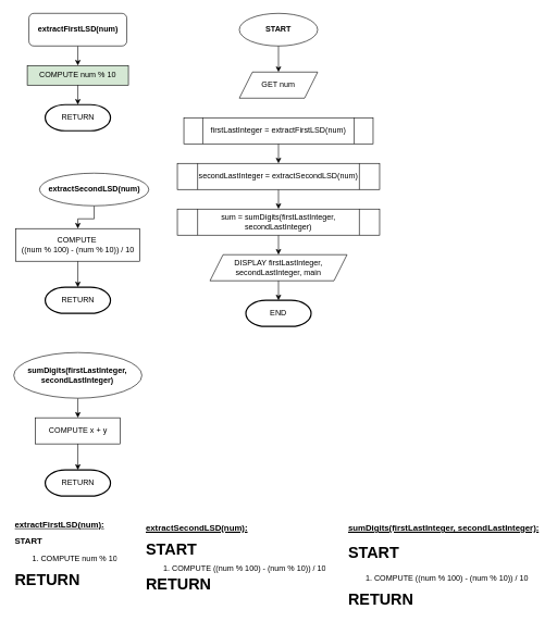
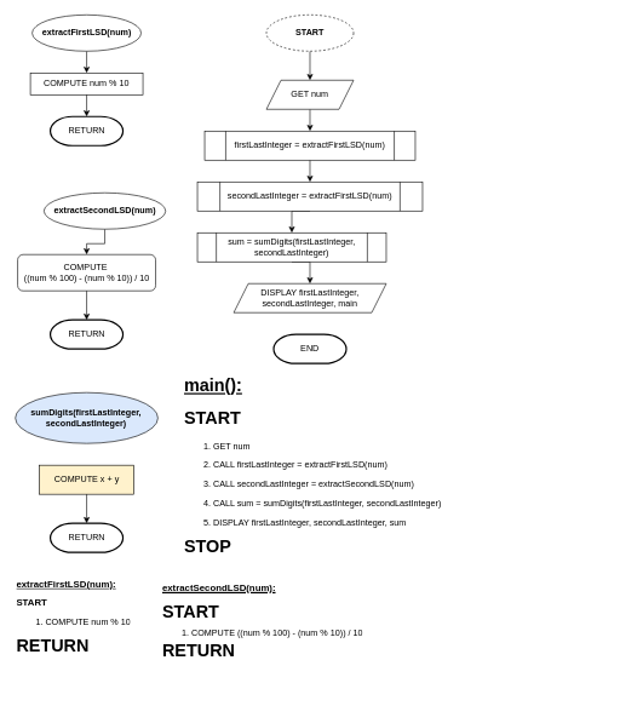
  <mxCell id="0" />
  <mxCell id="1" parent="0" />
  <mxCell id="2" style="edgeStyle=orthogonalEdgeStyle;rounded=0;orthogonalLoop=1;jettySize=auto;html=1;exitX=0.5;exitY=1;exitDx=0;exitDy=0;entryX=0.5;entryY=0;entryDx=0;entryDy=0;" edge="1" parent="1" source="3" target="5"><mxGeometry relative="1" as="geometry" /></mxCell>
- <mxCell id="3" value="&lt;b&gt;START&lt;/b&gt;" style="ellipse;whiteSpace=wrap;html=1;" vertex="1" parent="1"><mxGeometry x="366" y="20" width="120" height="50" as="geometry" /></mxCell>
+ <mxCell id="3" value="&lt;b&gt;START&lt;/b&gt;" style="ellipse;whiteSpace=wrap;html=1;dashed=1;" vertex="1" parent="1"><mxGeometry x="366" y="20" width="120" height="50" as="geometry" /></mxCell>
+ <mxCell id="4" style="edgeStyle=orthogonalEdgeStyle;rounded=0;orthogonalLoop=1;jettySize=auto;html=1;exitX=0.5;exitY=1;exitDx=0;exitDy=0;entryX=0.5;entryY=0;entryDx=0;entryDy=0;" edge="1" parent="1" source="5" target="7"><mxGeometry relative="1" as="geometry" /></mxCell>
  <mxCell id="5" value="GET num" style="shape=parallelogram;perimeter=parallelogramPerimeter;whiteSpace=wrap;html=1;fixedSize=1;" vertex="1" parent="1"><mxGeometry x="366" y="110" width="120" height="40" as="geometry" /></mxCell>
  <mxCell id="6" style="edgeStyle=orthogonalEdgeStyle;rounded=0;orthogonalLoop=1;jettySize=auto;html=1;exitX=0.5;exitY=1;exitDx=0;exitDy=0;entryX=0.5;entryY=0;entryDx=0;entryDy=0;" edge="1" parent="1" source="7" target="9"><mxGeometry relative="1" as="geometry" /></mxCell>
  <mxCell id="7" value="firstLastInteger = extractFirstLSD(num)" style="shape=process;whiteSpace=wrap;html=1;backgroundOutline=1;" vertex="1" parent="1"><mxGeometry x="281" y="180" width="290" height="40" as="geometry" /></mxCell>
  <mxCell id="8" style="edgeStyle=orthogonalEdgeStyle;rounded=0;orthogonalLoop=1;jettySize=auto;html=1;exitX=0.5;exitY=1;exitDx=0;exitDy=0;entryX=0.5;entryY=0;entryDx=0;entryDy=0;" edge="1" parent="1" source="9" target="11"><mxGeometry relative="1" as="geometry" /></mxCell>
- <mxCell id="9" value="secondLastInteger = extractSecondLSD(num)" style="shape=process;whiteSpace=wrap;html=1;backgroundOutline=1;" vertex="1" parent="1"><mxGeometry x="271" y="250" width="310" height="40" as="geometry" /></mxCell>
+ <mxCell id="9" value="secondLastInteger = extractFirstLSD(num)" style="shape=process;whiteSpace=wrap;html=1;backgroundOutline=1;" vertex="1" parent="1"><mxGeometry x="271" y="250" width="310" height="40" as="geometry" /></mxCell>
  <mxCell id="10" style="edgeStyle=orthogonalEdgeStyle;rounded=0;orthogonalLoop=1;jettySize=auto;html=1;exitX=0.5;exitY=1;exitDx=0;exitDy=0;entryX=0.5;entryY=0;entryDx=0;entryDy=0;" edge="1" parent="1" source="11" target="12"><mxGeometry relative="1" as="geometry" /></mxCell>
- <mxCell id="11" value="sum = sumDigits(firstLastInteger, secondLastInteger)" style="shape=process;whiteSpace=wrap;html=1;backgroundOutline=1;" vertex="1" parent="1"><mxGeometry x="271" y="320" width="310" height="40" as="geometry" /></mxCell>
+ <mxCell id="11" value="sum = sumDigits(firstLastInteger, secondLastInteger)" style="shape=process;whiteSpace=wrap;html=1;backgroundOutline=1;" vertex="1" parent="1"><mxGeometry x="271" y="320" width="260" height="40" as="geometry" /></mxCell>
  <mxCell id="12" value="DISPLAY firstLastInteger, secondLastInteger, main" style="shape=parallelogram;perimeter=parallelogramPerimeter;whiteSpace=wrap;html=1;fixedSize=1;" vertex="1" parent="1"><mxGeometry x="321" y="390" width="210" height="40" as="geometry" /></mxCell>
  <mxCell id="13" value="END" style="strokeWidth=2;html=1;shape=mxgraph.flowchart.terminator;whiteSpace=wrap;" vertex="1" parent="1"><mxGeometry x="376" y="460" width="100" height="40" as="geometry" /></mxCell>
- <mxCell id="14" style="edgeStyle=orthogonalEdgeStyle;rounded=0;orthogonalLoop=1;jettySize=auto;html=1;exitX=0.5;exitY=1;exitDx=0;exitDy=0;entryX=0.5;entryY=0;entryDx=0;entryDy=0;entryPerimeter=0;" edge="1" parent="1" source="12" target="13"><mxGeometry relative="1" as="geometry" /></mxCell>
  <mxCell id="15" style="edgeStyle=orthogonalEdgeStyle;rounded=0;orthogonalLoop=1;jettySize=auto;html=1;exitX=0.5;exitY=1;exitDx=0;exitDy=0;entryX=0.5;entryY=0;entryDx=0;entryDy=0;" edge="1" parent="1" source="16" target="18"><mxGeometry relative="1" as="geometry" /></mxCell>
- <mxCell id="16" value="&lt;b&gt;extractFirstLSD(num)&lt;/b&gt;" style="whiteSpace=wrap;html=1;rounded=1;" vertex="1" parent="1"><mxGeometry x="43.5" y="20" width="150" height="50" as="geometry" /></mxCell>
+ <mxCell id="16" value="&lt;b&gt;extractFirstLSD(num)&lt;/b&gt;" style="ellipse;whiteSpace=wrap;html=1;" vertex="1" parent="1"><mxGeometry x="43.5" y="20" width="150" height="50" as="geometry" /></mxCell>
  <mxCell id="17" value="RETURN" style="strokeWidth=2;html=1;shape=mxgraph.flowchart.terminator;whiteSpace=wrap;" vertex="1" parent="1"><mxGeometry x="68.5" y="160" width="100" height="40" as="geometry" /></mxCell>
- <mxCell id="18" value="COMPUTE num % 10" style="rounded=0;whiteSpace=wrap;html=1;fillColor=#d5e8d4;" vertex="1" parent="1"><mxGeometry x="41" y="100" width="155" height="30" as="geometry" /></mxCell>
+ <mxCell id="18" value="COMPUTE num % 10" style="rounded=0;whiteSpace=wrap;html=1;" vertex="1" parent="1"><mxGeometry x="41" y="100" width="155" height="30" as="geometry" /></mxCell>
  <mxCell id="19" style="edgeStyle=orthogonalEdgeStyle;rounded=0;orthogonalLoop=1;jettySize=auto;html=1;exitX=0.5;exitY=1;exitDx=0;exitDy=0;entryX=0.5;entryY=0;entryDx=0;entryDy=0;entryPerimeter=0;" edge="1" parent="1" source="18" target="17"><mxGeometry relative="1" as="geometry" /></mxCell>
  <mxCell id="20" style="edgeStyle=orthogonalEdgeStyle;rounded=0;orthogonalLoop=1;jettySize=auto;html=1;exitX=0.5;exitY=1;exitDx=0;exitDy=0;entryX=0.5;entryY=0;entryDx=0;entryDy=0;" edge="1" parent="1" source="21" target="22"><mxGeometry relative="1" as="geometry" /></mxCell>
  <mxCell id="21" value="&lt;b&gt;extractSecondLSD(num)&lt;/b&gt;" style="ellipse;whiteSpace=wrap;html=1;" vertex="1" parent="1"><mxGeometry x="59.75" y="265" width="167.5" height="50" as="geometry" /></mxCell>
- <mxCell id="22" value="COMPUTE&amp;nbsp;&lt;div&gt;((num % 100) - (num % 10)) / 10&lt;/div&gt;" style="rounded=0;whiteSpace=wrap;html=1;" vertex="1" parent="1"><mxGeometry x="23.5" y="350" width="190" height="50" as="geometry" /></mxCell>
+ <mxCell id="22" value="COMPUTE&amp;nbsp;&lt;div&gt;((num % 100) - (num % 10)) / 10&lt;/div&gt;" style="whiteSpace=wrap;html=1;rounded=1;" vertex="1" parent="1"><mxGeometry x="23.5" y="350" width="190" height="50" as="geometry" /></mxCell>
  <mxCell id="23" value="RETURN" style="strokeWidth=2;html=1;shape=mxgraph.flowchart.terminator;whiteSpace=wrap;" vertex="1" parent="1"><mxGeometry x="68.5" y="440" width="100" height="40" as="geometry" /></mxCell>
  <mxCell id="24" style="edgeStyle=orthogonalEdgeStyle;rounded=0;orthogonalLoop=1;jettySize=auto;html=1;exitX=0.5;exitY=1;exitDx=0;exitDy=0;entryX=0.5;entryY=0;entryDx=0;entryDy=0;entryPerimeter=0;" edge="1" parent="1" source="22" target="23"><mxGeometry relative="1" as="geometry" /></mxCell>
- <mxCell id="25" style="edgeStyle=orthogonalEdgeStyle;rounded=0;orthogonalLoop=1;jettySize=auto;html=1;exitX=0.5;exitY=1;exitDx=0;exitDy=0;entryX=0.5;entryY=0;entryDx=0;entryDy=0;" edge="1" parent="1" source="26" target="27"><mxGeometry relative="1" as="geometry" /></mxCell>
- <mxCell id="26" value="&lt;b&gt;sumDigits(firstLastInteger, secondLastInteger)&lt;/b&gt;" style="ellipse;whiteSpace=wrap;html=1;" vertex="1" parent="1"><mxGeometry x="20.38" y="540" width="196.25" height="70" as="geometry" /></mxCell>
- <mxCell id="27" value="COMPUTE&amp;nbsp;&lt;span style=&quot;background-color: initial;&quot;&gt;x + y&lt;/span&gt;" style="rounded=0;whiteSpace=wrap;html=1;" vertex="1" parent="1"><mxGeometry x="53.5" y="640" width="130" height="40" as="geometry" /></mxCell>
+ <mxCell id="26" value="&lt;b&gt;sumDigits(firstLastInteger, secondLastInteger)&lt;/b&gt;" style="ellipse;whiteSpace=wrap;html=1;fillColor=#dae8fc;" vertex="1" parent="1"><mxGeometry x="20.38" y="540" width="196.25" height="70" as="geometry" /></mxCell>
+ <mxCell id="27" value="COMPUTE&amp;nbsp;&lt;span style=&quot;background-color: initial;&quot;&gt;x + y&lt;/span&gt;" style="rounded=0;whiteSpace=wrap;html=1;fillColor=#fff2cc;" vertex="1" parent="1"><mxGeometry x="53.5" y="640" width="130" height="40" as="geometry" /></mxCell>
  <mxCell id="28" value="RETURN" style="strokeWidth=2;html=1;shape=mxgraph.flowchart.terminator;whiteSpace=wrap;" vertex="1" parent="1"><mxGeometry x="68.51" y="720" width="100" height="40" as="geometry" /></mxCell>
  <mxCell id="29" style="edgeStyle=orthogonalEdgeStyle;rounded=0;orthogonalLoop=1;jettySize=auto;html=1;exitX=0.5;exitY=1;exitDx=0;exitDy=0;entryX=0.5;entryY=0;entryDx=0;entryDy=0;entryPerimeter=0;" edge="1" parent="1" source="27" target="28"><mxGeometry relative="1" as="geometry" /></mxCell>
+ <mxCell id="30" value="&lt;h1 style=&quot;margin-top: 0px;&quot;&gt;&lt;u&gt;main():&lt;/u&gt;&lt;/h1&gt;&lt;h1 style=&quot;margin-top: 0px;&quot;&gt;START&lt;/h1&gt;&lt;p&gt;&lt;span style=&quot;white-space: pre;&quot;&gt;&#09;&lt;/span&gt;1. GET num&lt;br&gt;&lt;/p&gt;&lt;p&gt;&lt;span style=&quot;white-space: pre;&quot;&gt;&#09;&lt;/span&gt;2. CALL firstLastInteger = extractFirstLSD(num)&lt;br&gt;&lt;/p&gt;&lt;p&gt;&lt;span style=&quot;white-space: pre;&quot;&gt;&#09;&lt;/span&gt;3. CALL secondLastInteger = extractSecondLSD(num)&lt;br&gt;&lt;/p&gt;&lt;p&gt;&lt;span style=&quot;white-space: pre;&quot;&gt;&#09;&lt;/span&gt;4. CALL sum = sumDigits(firstLastInteger, secondLastInteger)&lt;br&gt;&lt;/p&gt;&lt;p&gt;&lt;span style=&quot;white-space: pre;&quot;&gt;&#09;&lt;/span&gt;5. DISPLAY firstLastInteger, secondLastInteger, sum&lt;br&gt;&lt;/p&gt;&lt;h1 style=&quot;margin-top: 0px;&quot;&gt;STOP&lt;/h1&gt;" style="text;html=1;whiteSpace=wrap;overflow=hidden;rounded=0;" vertex="1" parent="1"><mxGeometry x="251" y="510" width="380" height="260" as="geometry" /></mxCell>
  <mxCell id="31" value="&lt;h1 style=&quot;margin-top: 0px; font-size: 13px;&quot;&gt;&lt;u&gt;&lt;font style=&quot;font-size: 13px;&quot;&gt;extractFirstLSD(num):&lt;/font&gt;&lt;/u&gt;&lt;/h1&gt;&lt;h1 style=&quot;margin-top: 0px; font-size: 13px;&quot;&gt;START&lt;/h1&gt;&lt;p&gt;&lt;span style=&quot;white-space: pre;&quot;&gt;&#09;&lt;/span&gt;1. COMPUTE num % 10&lt;/p&gt;&lt;h1 style=&quot;margin-top: 0px;&quot;&gt;RETURN&lt;/h1&gt;" style="text;html=1;whiteSpace=wrap;overflow=hidden;rounded=0;" vertex="1" parent="1"><mxGeometry x="20.38" y="790" width="395" height="160" as="geometry" /></mxCell>
  <mxCell id="32" value="&lt;h1 style=&quot;margin-top: 0px; line-height: 70%;&quot;&gt;&lt;u&gt;&lt;font style=&quot;font-size: 13px;&quot;&gt;extractSecondLSD(num):&lt;/font&gt;&lt;/u&gt;&lt;/h1&gt;&lt;h1 style=&quot;margin-top: 0px; line-height: 70%;&quot;&gt;START&lt;/h1&gt;&lt;p style=&quot;line-height: 70%;&quot;&gt;&lt;span style=&quot;white-space: pre;&quot;&gt;&#09;&lt;/span&gt;1. COMPUTE ((num % 100) - (num % 10)) / 10&lt;/p&gt;&lt;h1 style=&quot;margin-top: 0px; line-height: 70%;&quot;&gt;RETURN&lt;/h1&gt;" style="text;html=1;whiteSpace=wrap;overflow=hidden;rounded=0;" vertex="1" parent="1"><mxGeometry x="221" y="790" width="300" height="120" as="geometry" /></mxCell>
- <mxCell id="33" value="&lt;h1 style=&quot;margin-top: 0px; line-height: 70%;&quot;&gt;&lt;u&gt;&lt;font style=&quot;font-size: 13px;&quot;&gt;sumDigits(firstLastInteger, secondLastInteger):&lt;/font&gt;&lt;/u&gt;&lt;/h1&gt;&lt;h1 style=&quot;margin-top: 0px;&quot;&gt;START&lt;/h1&gt;&lt;p&gt;&lt;span style=&quot;white-space: pre;&quot;&gt;&#09;&lt;/span&gt;1. COMPUTE ((num % 100) - (num % 10)) / 10&lt;/p&gt;&lt;h1 style=&quot;margin-top: 0px;&quot;&gt;RETURN&lt;/h1&gt;" style="text;html=1;whiteSpace=wrap;overflow=hidden;rounded=0;" vertex="1" parent="1"><mxGeometry x="531" y="790" width="300" height="160" as="geometry" /></mxCell>
